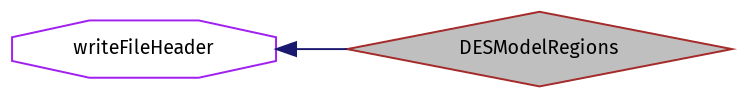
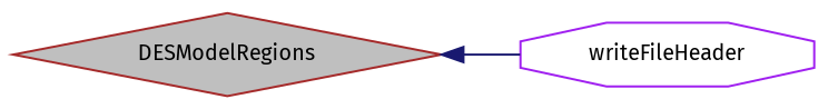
  digraph {
    rankdir=LR
    fontname="Fira Sans"
    node [fontname="Fira Sans" fontsize=10]
    n1 [color=brown fillcolor=grey75 fontcolor=black height=0.2 label=DESModelRegions shape=diamond style=filled width=0.4]
    n2 [color=purple height=0.2 label=writeFileHeader shape=octagon width=0.4]
-   n2 -> n1 [color=midnightblue dir=back fontname="Fira Sans" fontsize=10 labelfontname=FreeSans labelfontsize=10 style=solid]
+   n1 -> n2 [color=midnightblue dir=back fontname="Fira Sans" fontsize=10 labelfontname=FreeSans labelfontsize=10 style=solid]
  }
